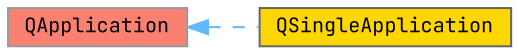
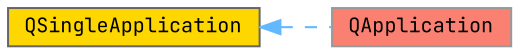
  digraph {
    rankdir=LR
    fontname="JetBrains Mono"
    node [fontname="JetBrains Mono" fontsize=10 shape=box style=filled]
    n1 [color=grey60 fillcolor=salmon height=0.2 label=QApplication width=0.4]
    n2 [color=grey40 fillcolor=gold height=0.2 label=QSingleApplication width=0.4]
-   n1 -> n2 [color=steelblue1 dir=back fontname="JetBrains Mono" fontsize=10 labelfontname=Helvetica labelfontsize=10 style=dashed]
+   n2 -> n1 [color=steelblue1 dir=back fontname="JetBrains Mono" fontsize=10 labelfontname=Helvetica labelfontsize=10 style=dashed]
  }
